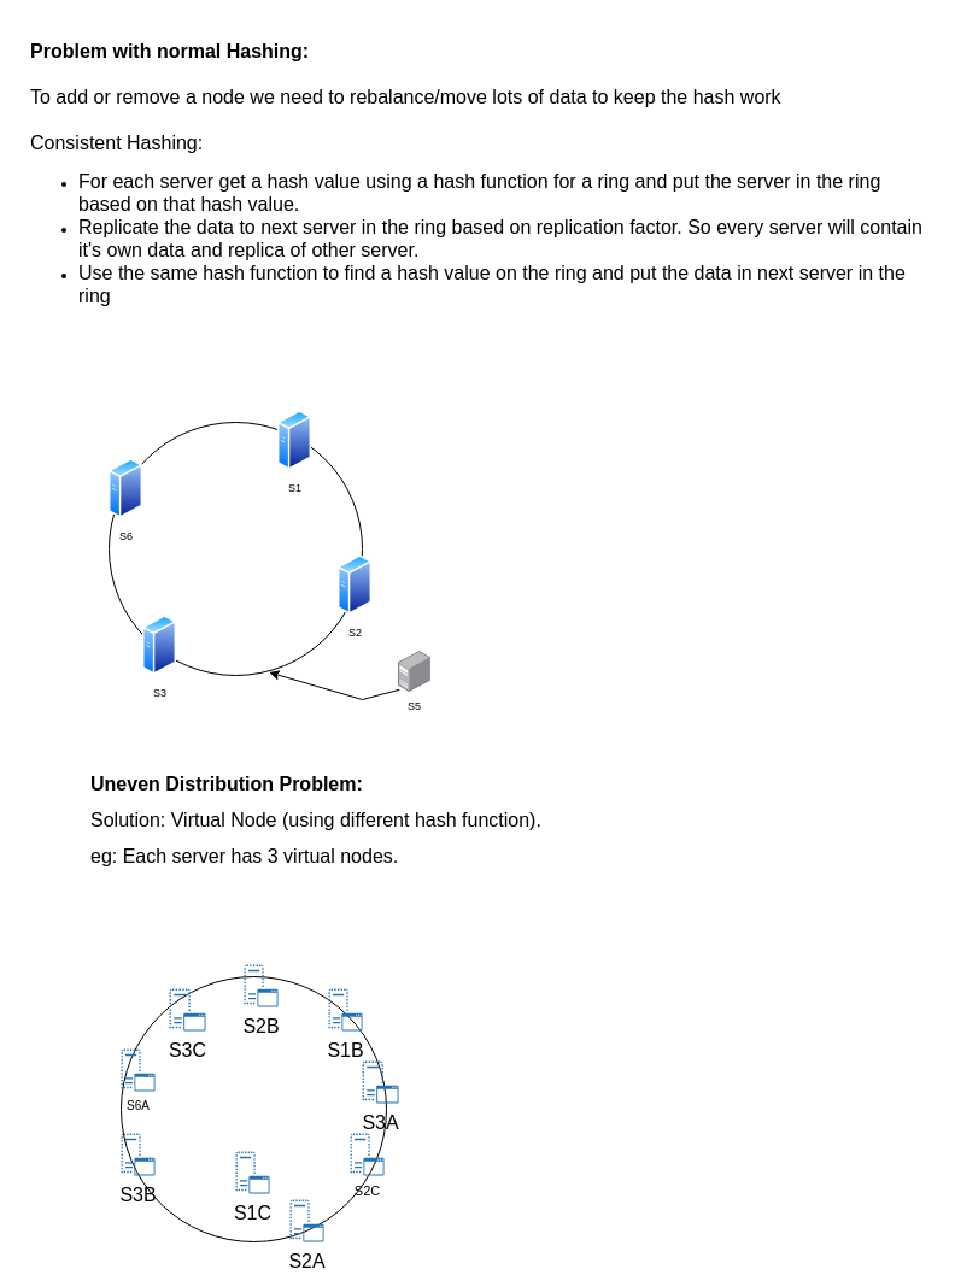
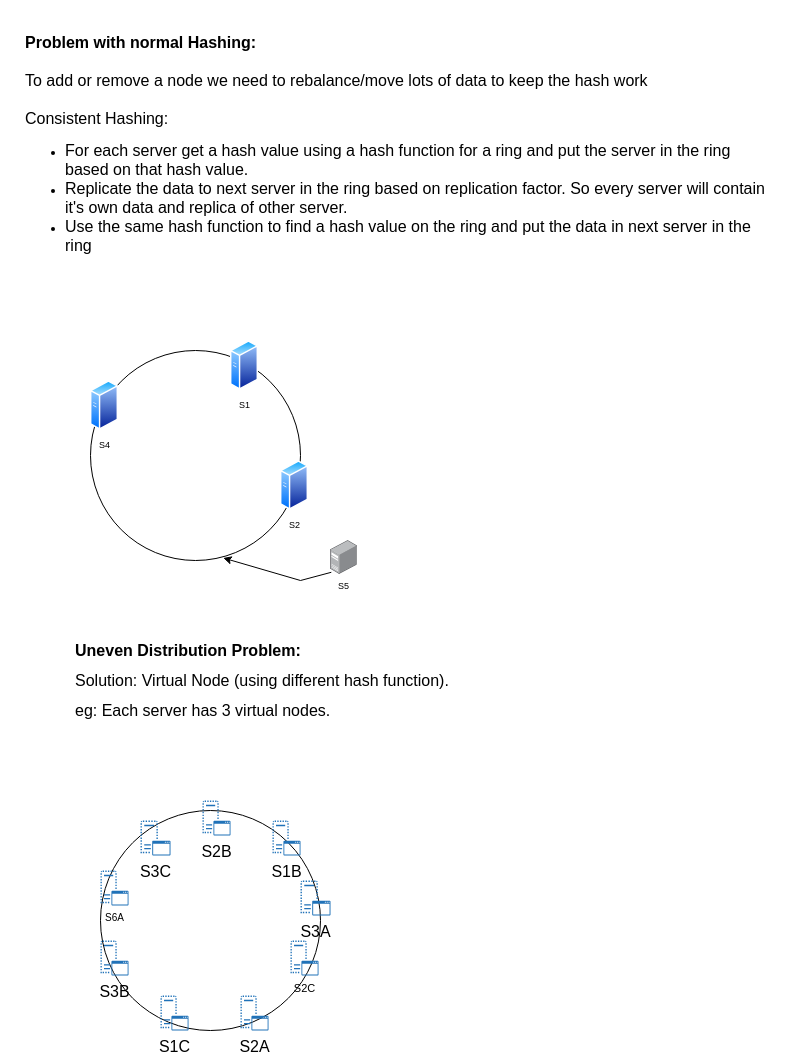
  <mxCell id="0" />
  <mxCell id="1" parent="0" />
  <mxCell id="2" value="&lt;h1&gt;&lt;font size=&quot;3&quot;&gt;Problem with normal Hashing:&lt;/font&gt;&lt;/h1&gt;&lt;div&gt;&lt;font size=&quot;3&quot;&gt;To add or remove a node we need to rebalance/move lots of data to keep the hash work&lt;/font&gt;&lt;/div&gt;&lt;div&gt;&lt;font size=&quot;3&quot;&gt;&lt;br&gt;&lt;/font&gt;&lt;/div&gt;&lt;div&gt;&lt;font size=&quot;3&quot;&gt;Consistent Hashing:&lt;/font&gt;&lt;/div&gt;&lt;div&gt;&lt;ul&gt;&lt;li&gt;&lt;font size=&quot;3&quot;&gt;For each server get a hash value using a hash function for a ring and put the server in the ring based on that hash value.&lt;/font&gt;&lt;/li&gt;&lt;li&gt;&lt;font size=&quot;3&quot;&gt;Replicate the data to next server in the ring based on replication factor. So every server will contain it's own data and replica of other server.&lt;/font&gt;&lt;/li&gt;&lt;li&gt;&lt;font size=&quot;3&quot;&gt;Use the same hash function to find a hash value on the ring and put the data in next server in the ring&lt;/font&gt;&lt;/li&gt;&lt;/ul&gt;&lt;/div&gt;" style="text;html=1;strokeColor=none;fillColor=none;spacing=5;spacingTop=-20;whiteSpace=wrap;overflow=hidden;rounded=0;" vertex="1" parent="1"><mxGeometry x="20" y="20" width="750" height="260" as="geometry" /></mxCell>
  <mxCell id="3" value="" style="ellipse;whiteSpace=wrap;html=1;aspect=fixed;fontSize=9;" vertex="1" parent="1"><mxGeometry x="90" y="350" width="210" height="210" as="geometry" /></mxCell>
- <mxCell id="4" value="S6" style="aspect=fixed;perimeter=ellipsePerimeter;html=1;align=center;shadow=0;dashed=0;spacingTop=3;image;image=img/lib/active_directory/generic_server.svg;fontSize=9;" vertex="1" parent="1"><mxGeometry x="90" y="380" width="28.0" height="50" as="geometry" /></mxCell>
+ <mxCell id="4" value="S4" style="aspect=fixed;perimeter=ellipsePerimeter;html=1;align=center;shadow=0;dashed=0;spacingTop=3;image;image=img/lib/active_directory/generic_server.svg;fontSize=9;" vertex="1" parent="1"><mxGeometry x="90" y="380" width="28.0" height="50" as="geometry" /></mxCell>
  <mxCell id="5" value="S1" style="aspect=fixed;perimeter=ellipsePerimeter;html=1;align=center;shadow=0;dashed=0;spacingTop=3;image;image=img/lib/active_directory/generic_server.svg;fontSize=9;" vertex="1" parent="1"><mxGeometry x="230" y="340" width="28.0" height="50" as="geometry" /></mxCell>
- <mxCell id="6" value="S3" style="aspect=fixed;perimeter=ellipsePerimeter;html=1;align=center;shadow=0;dashed=0;spacingTop=3;image;image=img/lib/active_directory/generic_server.svg;fontSize=9;" vertex="1" parent="1"><mxGeometry x="118" y="510" width="28" height="50" as="geometry" /></mxCell>
  <mxCell id="7" value="S2" style="aspect=fixed;perimeter=ellipsePerimeter;html=1;align=center;shadow=0;dashed=0;spacingTop=3;image;image=img/lib/active_directory/generic_server.svg;fontSize=9;" vertex="1" parent="1"><mxGeometry x="280" y="460" width="28.0" height="50" as="geometry" /></mxCell>
  <mxCell id="8" value="S5" style="points=[];aspect=fixed;html=1;align=center;shadow=0;dashed=0;image;image=img/lib/allied_telesis/computer_and_terminals/Server_Desktop.svg;fontSize=9;" vertex="1" parent="1"><mxGeometry x="330" y="540" width="26.82" height="34" as="geometry" /></mxCell>
  <mxCell id="9" value="" style="endArrow=classic;html=1;rounded=0;fontSize=9;exitX=0.03;exitY=0.935;exitDx=0;exitDy=0;exitPerimeter=0;entryX=0.632;entryY=0.988;entryDx=0;entryDy=0;entryPerimeter=0;" edge="1" parent="1" source="8" target="3"><mxGeometry width="50" height="50" relative="1" as="geometry"><mxPoint x="400" y="350" as="sourcePoint" /><mxPoint x="450" y="300" as="targetPoint" /><Array as="points"><mxPoint x="300" y="580" /></Array></mxGeometry></mxCell>
  <mxCell id="10" value="&lt;h1 style=&quot;font-size: 16px;&quot;&gt;&lt;font style=&quot;font-size: 16px;&quot;&gt;Uneven Distribution Problem:&lt;/font&gt;&lt;/h1&gt;&lt;h1 style=&quot;font-size: 16px;&quot;&gt;&lt;span style=&quot;font-weight: 400;&quot;&gt;&lt;font style=&quot;font-size: 16px;&quot;&gt;Solution: Virtual Node (using different hash function).&lt;/font&gt;&lt;/span&gt;&lt;/h1&gt;&lt;h1 style=&quot;font-size: 16px;&quot;&gt;&lt;span style=&quot;font-weight: 400;&quot;&gt;&lt;font style=&quot;font-size: 16px;&quot;&gt;eg: Each server has 3 virtual nodes.&lt;/font&gt;&lt;/span&gt;&lt;/h1&gt;" style="text;html=1;strokeColor=none;fillColor=none;spacing=5;spacingTop=-20;whiteSpace=wrap;overflow=hidden;rounded=0;fontSize=15;" vertex="1" parent="1"><mxGeometry x="70" y="640" width="650" height="90" as="geometry" /></mxCell>
  <mxCell id="11" value="" style="ellipse;whiteSpace=wrap;html=1;aspect=fixed;fontSize=16;" vertex="1" parent="1"><mxGeometry x="100" y="810" width="220" height="220" as="geometry" /></mxCell>
  <mxCell id="12" value="S6A" style="sketch=0;pointerEvents=1;shadow=0;dashed=0;html=1;strokeColor=none;labelPosition=center;verticalLabelPosition=bottom;verticalAlign=top;outlineConnect=0;align=center;shape=mxgraph.office.servers.virtual_application_server;fillColor=#2072B8;fontSize=10;" vertex="1" parent="1"><mxGeometry x="100" y="870" width="28" height="35" as="geometry" /></mxCell>
  <mxCell id="13" value="S3C" style="sketch=0;pointerEvents=1;shadow=0;dashed=0;html=1;strokeColor=none;labelPosition=center;verticalLabelPosition=bottom;verticalAlign=top;outlineConnect=0;align=center;shape=mxgraph.office.servers.virtual_application_server;fillColor=#2072B8;fontSize=16;" vertex="1" parent="1"><mxGeometry x="140" y="820" width="30" height="35" as="geometry" /></mxCell>
  <mxCell id="14" value="S2B" style="sketch=0;pointerEvents=1;shadow=0;dashed=0;html=1;strokeColor=none;labelPosition=center;verticalLabelPosition=bottom;verticalAlign=top;outlineConnect=0;align=center;shape=mxgraph.office.servers.virtual_application_server;fillColor=#2072B8;fontSize=16;" vertex="1" parent="1"><mxGeometry x="202" y="800" width="28" height="35" as="geometry" /></mxCell>
  <mxCell id="15" value="S1B" style="sketch=0;pointerEvents=1;shadow=0;dashed=0;html=1;strokeColor=none;labelPosition=center;verticalLabelPosition=bottom;verticalAlign=top;outlineConnect=0;align=center;shape=mxgraph.office.servers.virtual_application_server;fillColor=#2072B8;fontSize=16;" vertex="1" parent="1"><mxGeometry x="272" y="820" width="28" height="35" as="geometry" /></mxCell>
  <mxCell id="16" value="S3A" style="sketch=0;pointerEvents=1;shadow=0;dashed=0;html=1;strokeColor=none;labelPosition=center;verticalLabelPosition=bottom;verticalAlign=top;outlineConnect=0;align=center;shape=mxgraph.office.servers.virtual_application_server;fillColor=#2072B8;fontSize=16;" vertex="1" parent="1"><mxGeometry x="300" y="880" width="30" height="35" as="geometry" /></mxCell>
  <mxCell id="17" value="S2C" style="sketch=0;pointerEvents=1;shadow=0;dashed=0;html=1;strokeColor=none;labelPosition=center;verticalLabelPosition=bottom;verticalAlign=top;outlineConnect=0;align=center;shape=mxgraph.office.servers.virtual_application_server;fillColor=#2072B8;fontSize=11;" vertex="1" parent="1"><mxGeometry x="290" y="940" width="28" height="35" as="geometry" /></mxCell>
  <mxCell id="18" value="S2A" style="sketch=0;pointerEvents=1;shadow=0;dashed=0;html=1;strokeColor=none;labelPosition=center;verticalLabelPosition=bottom;verticalAlign=top;outlineConnect=0;align=center;shape=mxgraph.office.servers.virtual_application_server;fillColor=#2072B8;fontSize=16;" vertex="1" parent="1"><mxGeometry x="240" y="995" width="28" height="35" as="geometry" /></mxCell>
- <mxCell id="19" value="S1C" style="sketch=0;pointerEvents=1;shadow=0;dashed=0;html=1;strokeColor=none;labelPosition=center;verticalLabelPosition=bottom;verticalAlign=top;outlineConnect=0;align=center;shape=mxgraph.office.servers.virtual_application_server;fillColor=#2072B8;fontSize=16;" vertex="1" parent="1"><mxGeometry x="195" y="955" width="28" height="35" as="geometry" /></mxCell>
+ <mxCell id="19" value="S1C" style="sketch=0;pointerEvents=1;shadow=0;dashed=0;html=1;strokeColor=none;labelPosition=center;verticalLabelPosition=bottom;verticalAlign=top;outlineConnect=0;align=center;shape=mxgraph.office.servers.virtual_application_server;fillColor=#2072B8;fontSize=16;" vertex="1" parent="1"><mxGeometry x="160" y="995" width="28" height="35" as="geometry" /></mxCell>
  <mxCell id="20" value="S3B" style="sketch=0;pointerEvents=1;shadow=0;dashed=0;html=1;strokeColor=none;labelPosition=center;verticalLabelPosition=bottom;verticalAlign=top;outlineConnect=0;align=center;shape=mxgraph.office.servers.virtual_application_server;fillColor=#2072B8;fontSize=16;" vertex="1" parent="1"><mxGeometry x="100" y="940" width="28" height="35" as="geometry" /></mxCell>
